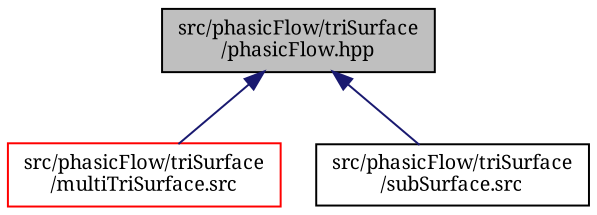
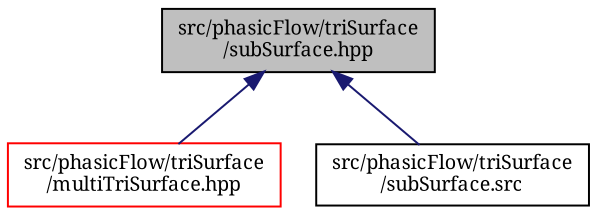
  digraph {
    fontname="Noto Serif"
    node [color=black fillcolor=white fontname="Noto Serif" fontsize=10 shape=record style=filled]
    edge [color=midnightblue dir=back fontname="Noto Serif" fontsize=10 labelfontname=Helvetica labelfontsize=10 style=solid]
-   n1 [fillcolor=grey75 fontcolor=black height=0.2 label="src/phasicFlow/triSurface\l/phasicFlow.hpp" width=0.4]
-   n2 [color=red height=0.2 label="src/phasicFlow/triSurface\l/multiTriSurface.src" width=0.4]
+   n1 [fillcolor=grey75 fontcolor=black height=0.2 label="src/phasicFlow/triSurface\l/subSurface.hpp" width=0.4]
+   n2 [color=red height=0.2 label="src/phasicFlow/triSurface\l/multiTriSurface.hpp" width=0.4]
    n3 [height=0.2 label="src/phasicFlow/triSurface\l/subSurface.src" width=0.4]
    n1 -> n2
    n1 -> n3
  }
